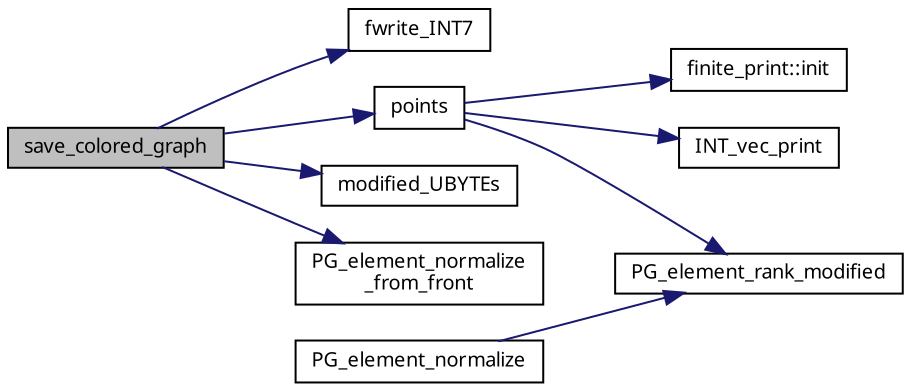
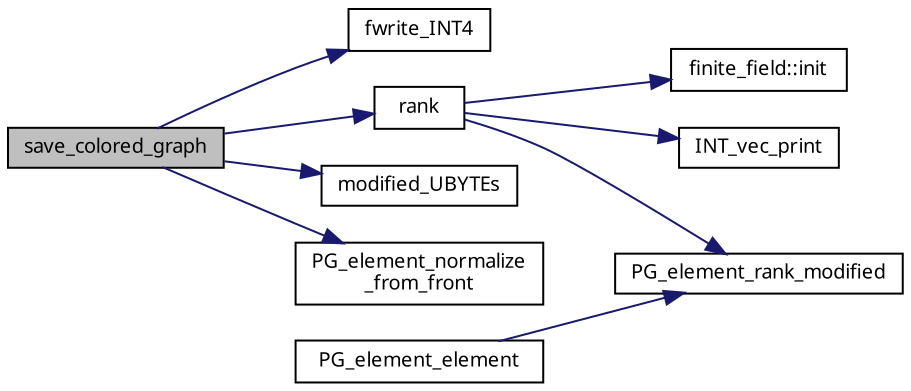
  digraph {
    fontname="Noto Sans"
    rankdir=LR
    node [color=black fillcolor=white fontname="Noto Sans" fontsize=10 shape=record style=filled]
    edge [color=midnightblue fontname="Noto Sans" fontsize=10 labelfontname=Helvetica labelfontsize=10 style=solid]
    n1 [fillcolor=grey75 fontcolor=black height=0.2 label=save_colored_graph width=0.4]
-   n2 [height=0.2 label=fwrite_INT7 width=0.4]
-   n3 [height=0.2 label=points width=0.4]
+   n2 [height=0.2 label=fwrite_INT4 width=0.4]
+   n3 [height=0.2 label=rank width=0.4]
    n4 [height=0.2 label=modified_UBYTEs width=0.4]
    n5 [height=0.2 label="PG_element_normalize\l_from_front" width=0.4]
-   n6 [height=0.2 label="finite_print::init" width=0.4]
+   n6 [height=0.2 label="finite_field::init" width=0.4]
    n7 [height=0.2 label=INT_vec_print width=0.4]
    n8 [height=0.2 label=PG_element_rank_modified width=0.4]
-   n9 [height=0.2 label=PG_element_normalize width=0.4]
+   n9 [height=0.2 label=PG_element_element width=0.4]
    n1 -> n2
    n1 -> n3
    n1 -> n4
    n1 -> n5
    n3 -> n6
    n3 -> n7
    n3 -> n8
    n9 -> n8
  }
